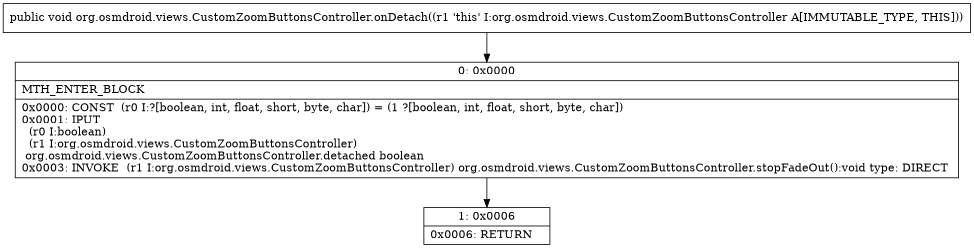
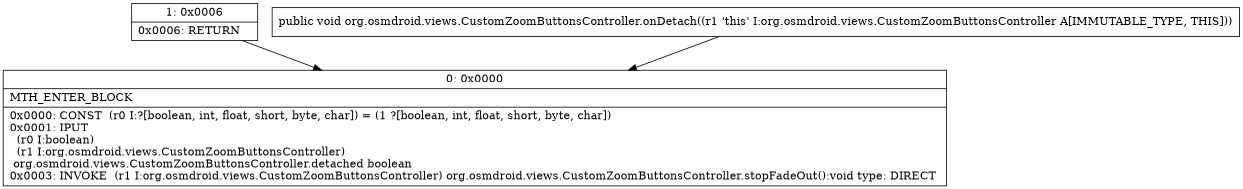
  digraph {
    node [shape=record]
    n1 [label="{0\:\ 0x0000|MTH_ENTER_BLOCK\l|0x0000: CONST  (r0 I:?[boolean, int, float, short, byte, char]) = (1 ?[boolean, int, float, short, byte, char]) \l0x0001: IPUT  \l  (r0 I:boolean)\l  (r1 I:org.osmdroid.views.CustomZoomButtonsController)\l org.osmdroid.views.CustomZoomButtonsController.detached boolean \l0x0003: INVOKE  (r1 I:org.osmdroid.views.CustomZoomButtonsController) org.osmdroid.views.CustomZoomButtonsController.stopFadeOut():void type: DIRECT \l}"]
    n2 [label="{1\:\ 0x0006|0x0006: RETURN   \l}"]
    n3 [label="{public void org.osmdroid.views.CustomZoomButtonsController.onDetach((r1 'this' I:org.osmdroid.views.CustomZoomButtonsController A[IMMUTABLE_TYPE, THIS])) }"]
-   n1 -> n2
+   n2 -> n1
    n3 -> n1
  }
